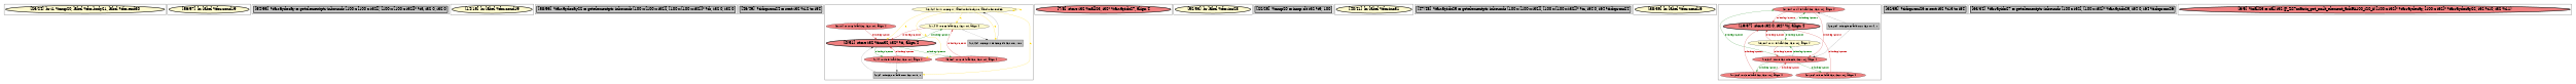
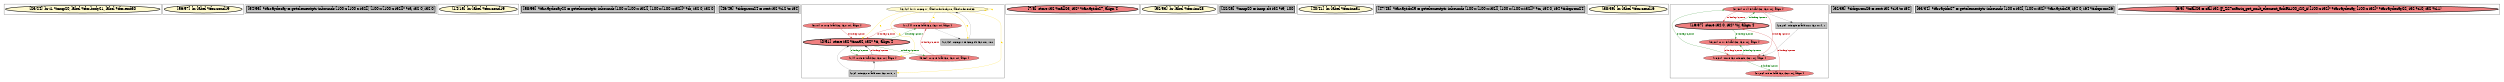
  digraph {
    node [fillcolor=lightcoral fontsize=20 penwidth=3.0 shape=ellipse style=filled]
    edge [color=firebrick3 fontcolor=firebrick3 penwidth=1.0 style=solid]
    n1 [fillcolor=lemonchiffon label="[23/24]  br i1 %cmp20, label %for.body21, label %for.end30"]
    n2 [fillcolor=lemonchiffon label="[56/57]  br label %for.cond19"]
    n3 [fillcolor=grey label="[54/55]  %arraydecay = getelementptr inbounds [100 x [100 x i32]], [100 x [100 x i32]]* %a, i32 0, i32 0" shape=rectangle]
    n4 [fillcolor=lemonchiffon label="[14/15]  br label %for.cond19"]
    n5 [fillcolor=grey label="[58/59]  %arraydecay22 = getelementptr inbounds [100 x [100 x i32]], [100 x [100 x i32]]* %b, i32 0, i32 0" shape=rectangle]
    n6 [fillcolor=grey label="[46/49]  %idxprom24 = sext i32 %12 to i64" shape=rectangle]
    n7 [fillcolor=lemonchiffon label="[13/42]  br i1 %cmp17, label %for.body18, label %for.end33" fontsize="" penwidth=""]
-   n8 [fillcolor=lemonchiffon label="[11/44]  %8 = load i32, i32* %i, align 4" fontsize="" penwidth=""]
+   n8 [label="[11/44]  %8 = load i32, i32* %i, align 4" fontsize="" penwidth=""]
    n9 [fillcolor=grey label="[2/3]  %inc32 = add nsw i32 %15, 1" shape=rectangle fontsize="" penwidth=""]
    n10 [fillcolor=grey label="[12/43]  %cmp17 = icmp slt i32 %8, 100" shape=rectangle fontsize="" penwidth=""]
    n11 [label="[1/4]  %15 = load i32, i32* %i, align 4" fontsize="" penwidth=""]
    n12 [label="[0/51]  store i32 %inc32, i32* %i, align 4"]
    n13 [label="[5/10]  %10 = load i32, i32* %i, align 4" fontsize="" penwidth=""]
    n14 [label="[45/50]  %12 = load i32, i32* %i, align 4" fontsize="" penwidth=""]
    n15 [label="[7/8]  store i32 %call23, i32* %arrayidx27, align 4"]
    n16 [fillcolor=lemonchiffon label="[52/53]  br label %for.inc28"]
    n17 [fillcolor=grey label="[22/25]  %cmp20 = icmp slt i32 %9, 100" shape=rectangle]
    n18 [fillcolor=lemonchiffon label="[40/41]  br label %for.inc31"]
    n19 [fillcolor=grey label="[47/48]  %arrayidx25 = getelementptr inbounds [100 x [100 x i32]], [100 x [100 x i32]]* %c, i64 0, i64 %idxprom24" shape=rectangle]
    n20 [fillcolor=lemonchiffon label="[38/39]  br label %for.cond16"]
    n21 [label="[27/30]  %14 = load i32, i32* %j, align 4" fontsize="" penwidth=""]
    n22 [label="[16/37]  store i32 0, i32* %j, align 4"]
    n23 [label="[18/31]  store i32 %inc29, i32* %j, align 4" fontsize="" penwidth=""]
    n24 [fillcolor=grey label="[28/29]  %inc29 = add nsw i32 %14, 1" shape=rectangle fontsize="" penwidth=""]
-   n25 [label="[17/36]  %13 = load i32, i32* %j, align 4" fontsize="" penwidth=""]
-   n26 [fillcolor=lemonchiffon label="[19/20]  %11 = load i32, i32* %j, align 4" fontsize="" penwidth=""]
+   n26 [label="[19/20]  %11 = load i32, i32* %j, align 4" fontsize="" penwidth=""]
    n27 [label="[21/26]  %9 = load i32, i32* %j, align 4" fontsize="" penwidth=""]
    n28 [fillcolor=grey label="[32/35]  %idxprom26 = sext i32 %13 to i64" shape=rectangle]
    n29 [fillcolor=grey label="[33/34]  %arrayidx27 = getelementptr inbounds [100 x i32], [100 x i32]* %arrayidx25, i64 0, i64 %idxprom26" shape=rectangle]
    n30 [label="[6/9]  %call23 = call i32 @_Z27matrix_get_mult_element_axbPA100_iS0_ii([100 x i32]* %arraydecay, [100 x i32]* %arraydecay22, i32 %10, i32 %11)"]
    subgraph cluster_1 {
      n1
    }
    subgraph cluster_2 {
      n2
    }
    subgraph cluster_3 {
      n3
    }
    subgraph cluster_4 {
      n4
    }
    subgraph cluster_5 {
      n5
    }
    subgraph cluster_6 {
      n6
    }
    subgraph cluster_7 {
      n7
      n8
      n9
      n10
      n11
      n12
      n13
      n14
    }
    subgraph cluster_8 {
      n15
    }
    subgraph cluster_9 {
      n16
    }
    subgraph cluster_10 {
      n17
    }
    subgraph cluster_11 {
      n18
    }
    subgraph cluster_12 {
      n19
    }
    subgraph cluster_13 {
      n20
    }
    subgraph cluster_14 {
      n21
      n22
      n23
      n24
-     n25
      n26
      n27
    }
    subgraph cluster_15 {
      n28
    }
    subgraph cluster_16 {
      n29
    }
    subgraph cluster_17 {
      n30
    }
    n7 -> n7 [color=gold fontcolor=gold label=C]
    n7 -> n8 [color=gold fontcolor=gold label=C]
    n7 -> n9 [color=gold fontcolor=gold label=C]
    n7 -> n10 [color=gold fontcolor=gold label=C]
    n7 -> n11 [color=gold fontcolor=gold label=C]
    n7 -> n12 [color=gold fontcolor=gold label=C]
    n8 -> n10 [color=black fontcolor=black penwidth=0.5]
    n8 -> n12 [label="A|indep|Const"]
    n9 -> n12 [color=black fontcolor=black penwidth=0.5]
    n10 -> n7 [color=black fontcolor=black penwidth=0.5]
-   n11 -> n9 [color=black fontcolor=black penwidth=0.5]
-   n11 -> n12 [label="A|indep|Const"]
+   n9 -> n11 [color=black fontcolor=black penwidth=0.5]
+   n11 -> n12 [color=black label="A|indep|Const"]
    n12 -> n8 [color=forestgreen fontcolor=forestgreen label="T|indep|Const"]
    n12 -> n11 [color=forestgreen fontcolor=forestgreen label="T|indep|Const"]
    n12 -> n14 [color=forestgreen fontcolor=forestgreen label="T|indep|Const"]
    n13 -> n12 [label="A|indep|Const"]
    n14 -> n8 [label="A|indep|Const"]
    n21 -> n22 [label="A|indep|Const"]
    n21 -> n23 [label="A|indep|Const"]
-   n24 -> n21 [color=black fontcolor=black penwidth=0.5]
+   n21 -> n24 [color=black fontcolor=black penwidth=0.5]
    n22 -> n21 [color=forestgreen fontcolor=forestgreen label="T|indep|Const"]
    n22 -> n26 [color=forestgreen fontcolor=forestgreen label="T|indep|Const"]
    n23 -> n21 [color=forestgreen fontcolor=forestgreen label="T|indep|Const"]
-   n23 -> n25 [color=forestgreen fontcolor=forestgreen label="T|indep|Const"]
    n23 -> n26 [color=forestgreen fontcolor=forestgreen label="T|indep|Const"]
    n23 -> n27 [color=forestgreen fontcolor=forestgreen label="T|indep|Const"]
    n24 -> n23 [color=black fontcolor=black penwidth=0.5]
-   n25 -> n22 [label="A|indep|Const"]
-   n25 -> n23 [label="A|indep|Const"]
-   n26 -> n22 [label="A|indep|Const"]
    n26 -> n23 [label="A|indep|Const"]
    n27 -> n22 [label="A|indep|Const"]
  }
